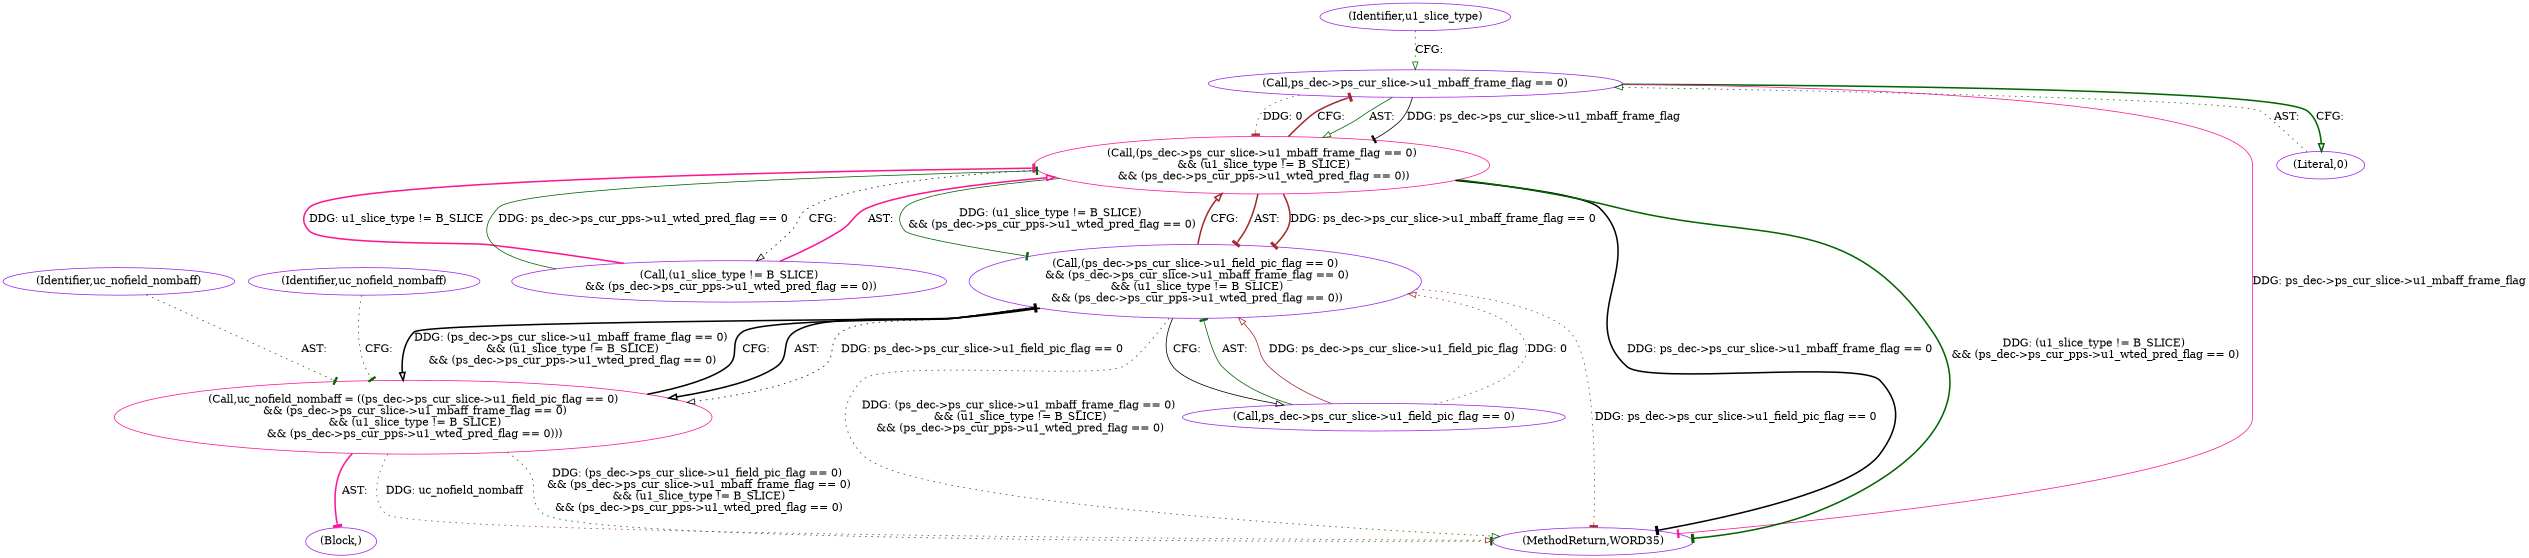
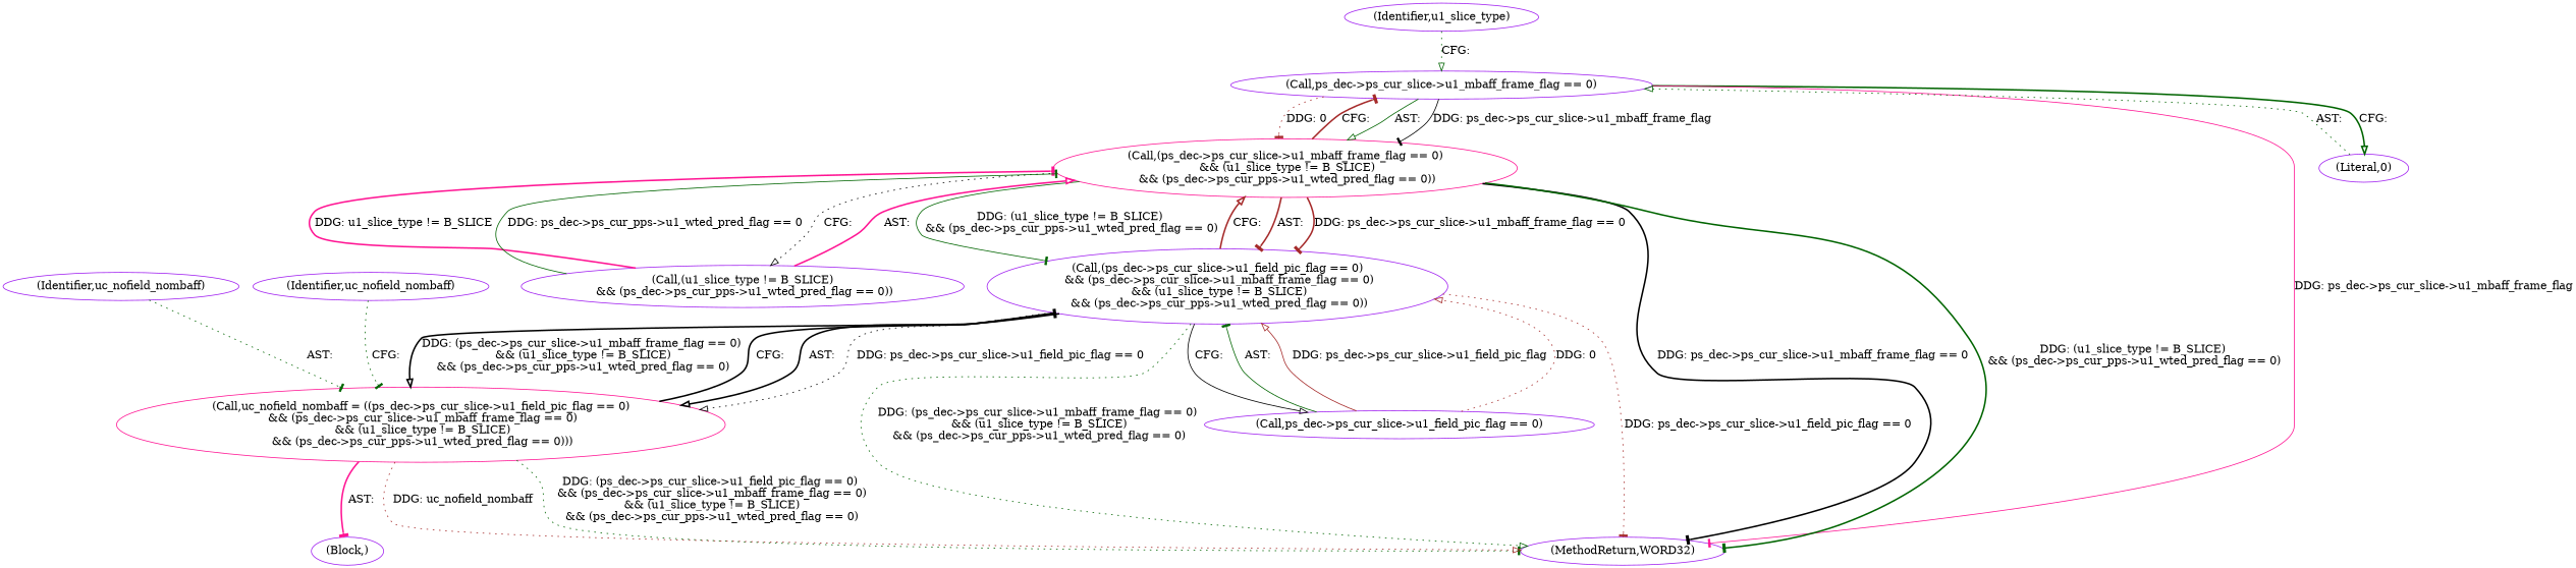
  digraph {
    node [color=purple]
    edge [arrowhead=tee color=darkgreen style=bold]
    n1 [label="(Call,ps_dec->ps_cur_slice->u1_mbaff_frame_flag == 0)"]
    n2 [color=deeppink label="(Call,(ps_dec->ps_cur_slice->u1_mbaff_frame_flag == 0)\n && (u1_slice_type != B_SLICE)\n && (ps_dec->ps_cur_pps->u1_wted_pred_flag == 0))"]
    n3 [label="(Literal,0)"]
-   n4 [label="(MethodReturn,WORD35)"]
+   n4 [label="(MethodReturn,WORD32)"]
    n5 [label="(Call,(ps_dec->ps_cur_slice->u1_field_pic_flag == 0)\n && (ps_dec->ps_cur_slice->u1_mbaff_frame_flag == 0)\n && (u1_slice_type != B_SLICE)\n && (ps_dec->ps_cur_pps->u1_wted_pred_flag == 0))"]
    n6 [label="(Call,(u1_slice_type != B_SLICE)\n && (ps_dec->ps_cur_pps->u1_wted_pred_flag == 0))"]
    n7 [color=deeppink label="(Call,uc_nofield_nombaff = ((ps_dec->ps_cur_slice->u1_field_pic_flag == 0)\n && (ps_dec->ps_cur_slice->u1_mbaff_frame_flag == 0)\n && (u1_slice_type != B_SLICE)\n && (ps_dec->ps_cur_pps->u1_wted_pred_flag == 0)))"]
    n8 [label="(Call,ps_dec->ps_cur_slice->u1_field_pic_flag == 0)"]
    n9 [label="(Block,)"]
    n10 [label="(Identifier,uc_nofield_nombaff)"]
    n11 [label="(Identifier,uc_nofield_nombaff)"]
    n12 [label="(Identifier,u1_slice_type)"]
    n1 -> n2 [arrowhead=onormal label="AST: " style=solid]
    n1 -> n2 [color=black label="DDG: ps_dec->ps_cur_slice->u1_mbaff_frame_flag" style=solid]
    n1 -> n2 [color=brown label="DDG: 0" style=dotted]
    n1 -> n3 [arrowhead=onormal label="CFG: "]
    n1 -> n4 [color=deeppink label="DDG: ps_dec->ps_cur_slice->u1_mbaff_frame_flag" style=solid]
    n2 -> n1 [color=brown label="CFG: "]
    n2 -> n4 [color=black label="DDG: ps_dec->ps_cur_slice->u1_mbaff_frame_flag == 0"]
    n2 -> n4 [label="DDG: (u1_slice_type != B_SLICE)\n && (ps_dec->ps_cur_pps->u1_wted_pred_flag == 0)"]
    n2 -> n5 [color=brown label="AST: "]
    n2 -> n5 [color=brown label="DDG: ps_dec->ps_cur_slice->u1_mbaff_frame_flag == 0"]
    n2 -> n5 [label="DDG: (u1_slice_type != B_SLICE)\n && (ps_dec->ps_cur_pps->u1_wted_pred_flag == 0)" style=solid]
    n2 -> n6 [arrowhead=onormal color=black label="CFG: " style=dotted]
    n3 -> n1 [arrowhead=onormal label="AST: " style=dotted]
    n5 -> n2 [arrowhead=onormal color=brown label="CFG: "]
    n5 -> n4 [arrowhead=onormal label="DDG: (ps_dec->ps_cur_slice->u1_mbaff_frame_flag == 0)\n && (u1_slice_type != B_SLICE)\n && (ps_dec->ps_cur_pps->u1_wted_pred_flag == 0)" style=dotted]
    n5 -> n4 [color=brown label="DDG: ps_dec->ps_cur_slice->u1_field_pic_flag == 0" style=dotted]
    n5 -> n7 [arrowhead=onormal color=black label="AST: "]
    n5 -> n7 [arrowhead=onormal color=black label="DDG: ps_dec->ps_cur_slice->u1_field_pic_flag == 0" style=dotted]
    n5 -> n7 [arrowhead=onormal color=black label="DDG: (ps_dec->ps_cur_slice->u1_mbaff_frame_flag == 0)\n && (u1_slice_type != B_SLICE)\n && (ps_dec->ps_cur_pps->u1_wted_pred_flag == 0)"]
    n5 -> n8 [arrowhead=onormal color=black label="CFG: " style=solid]
    n6 -> n2 [arrowhead=onormal color=deeppink label="AST: "]
    n6 -> n2 [color=deeppink label="DDG: u1_slice_type != B_SLICE"]
    n6 -> n2 [label="DDG: ps_dec->ps_cur_pps->u1_wted_pred_flag == 0" style=solid]
    n7 -> n4 [label="DDG: (ps_dec->ps_cur_slice->u1_field_pic_flag == 0)\n && (ps_dec->ps_cur_slice->u1_mbaff_frame_flag == 0)\n && (u1_slice_type != B_SLICE)\n && (ps_dec->ps_cur_pps->u1_wted_pred_flag == 0)" style=dotted]
    n7 -> n4 [arrowhead=onormal color=brown label="DDG: uc_nofield_nombaff" style=dotted]
    n7 -> n5 [color=black label="CFG: "]
    n7 -> n9 [color=deeppink label="AST: "]
    n8 -> n5 [label="AST: " style=solid]
    n8 -> n5 [arrowhead=onormal color=brown label="DDG: ps_dec->ps_cur_slice->u1_field_pic_flag" style=solid]
    n8 -> n5 [arrowhead=onormal color=brown label="DDG: 0" style=dotted]
    n10 -> n7 [label="AST: " style=dotted]
    n11 -> n7 [label="CFG: " style=dotted]
    n12 -> n1 [arrowhead=onormal label="CFG: " style=dotted]
  }
